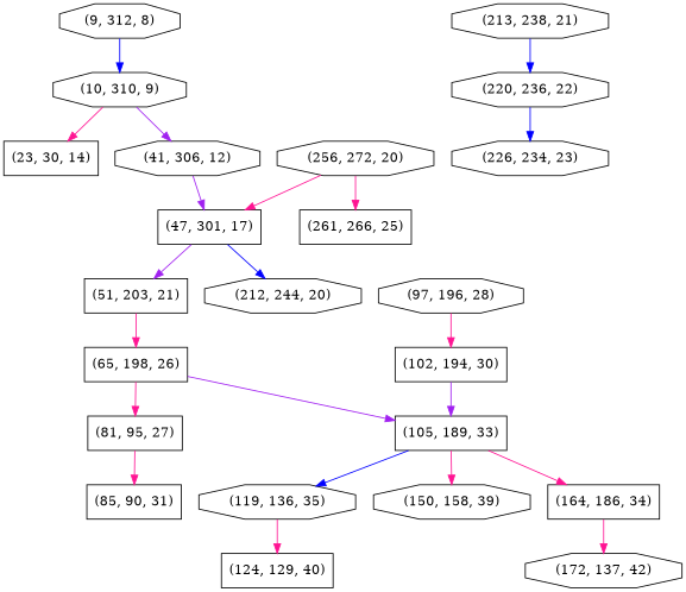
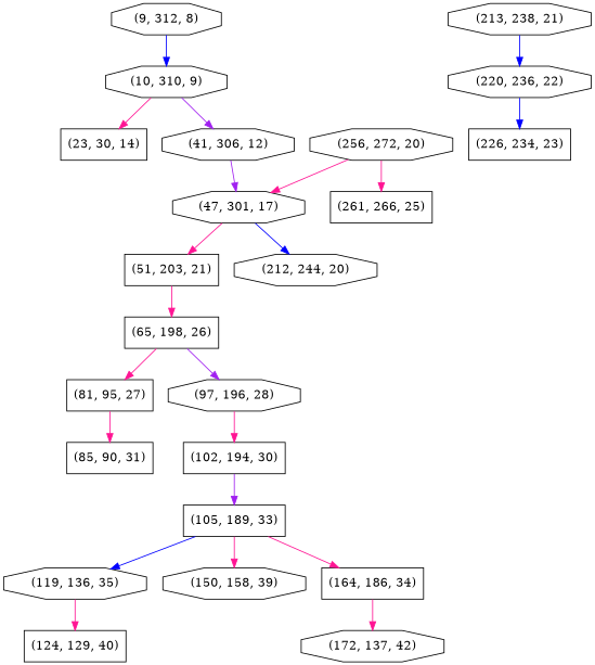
  digraph {
    node [shape=octagon]
    edge [color=deeppink]
    "(9, 312, 8)"
    "(10, 310, 9)"
    "(23, 30, 14)" [shape=box]
    "(41, 306, 12)"
-   "(47, 301, 17)" [shape=box]
+   "(47, 301, 17)"
    "(51, 203, 21)" [shape=box]
    "(212, 244, 20)"
    "(65, 198, 26)" [shape=box]
    "(256, 272, 20)"
    "(261, 266, 25)" [shape=box]
    "(81, 95, 27)" [shape=box]
    "(97, 196, 28)"
    "(85, 90, 31)" [shape=box]
    "(102, 194, 30)" [shape=box]
    "(105, 189, 33)" [shape=box]
    "(119, 136, 35)"
    "(150, 158, 39)"
    "(164, 186, 34)" [shape=box]
    "(124, 129, 40)" [shape=box]
    n20 [label="(172, 137, 42)"]
    "(213, 238, 21)"
    "(220, 236, 22)"
-   "(226, 234, 23)"
+   "(226, 234, 23)" [shape=box]
    "(9, 312, 8)" -> "(10, 310, 9)" [color=blue]
    "(10, 310, 9)" -> "(23, 30, 14)"
    "(10, 310, 9)" -> "(41, 306, 12)" [color=purple]
    "(41, 306, 12)" -> "(47, 301, 17)" [color=purple]
-   "(47, 301, 17)" -> "(51, 203, 21)" [color=purple]
+   "(47, 301, 17)" -> "(51, 203, 21)"
    "(47, 301, 17)" -> "(212, 244, 20)" [color=blue]
    "(51, 203, 21)" -> "(65, 198, 26)"
    "(65, 198, 26)" -> "(81, 95, 27)"
-   "(65, 198, 26)" -> "(105, 189, 33)" [color=purple]
+   "(65, 198, 26)" -> "(97, 196, 28)" [color=purple]
    "(256, 272, 20)" -> "(47, 301, 17)"
    "(256, 272, 20)" -> "(261, 266, 25)"
    "(81, 95, 27)" -> "(85, 90, 31)"
    "(97, 196, 28)" -> "(102, 194, 30)"
    "(102, 194, 30)" -> "(105, 189, 33)" [color=purple]
    "(105, 189, 33)" -> "(119, 136, 35)" [color=blue]
    "(105, 189, 33)" -> "(150, 158, 39)"
    "(105, 189, 33)" -> "(164, 186, 34)"
    "(119, 136, 35)" -> "(124, 129, 40)"
    "(164, 186, 34)" -> n20
    "(213, 238, 21)" -> "(220, 236, 22)" [color=blue]
    "(220, 236, 22)" -> "(226, 234, 23)" [color=blue]
  }
